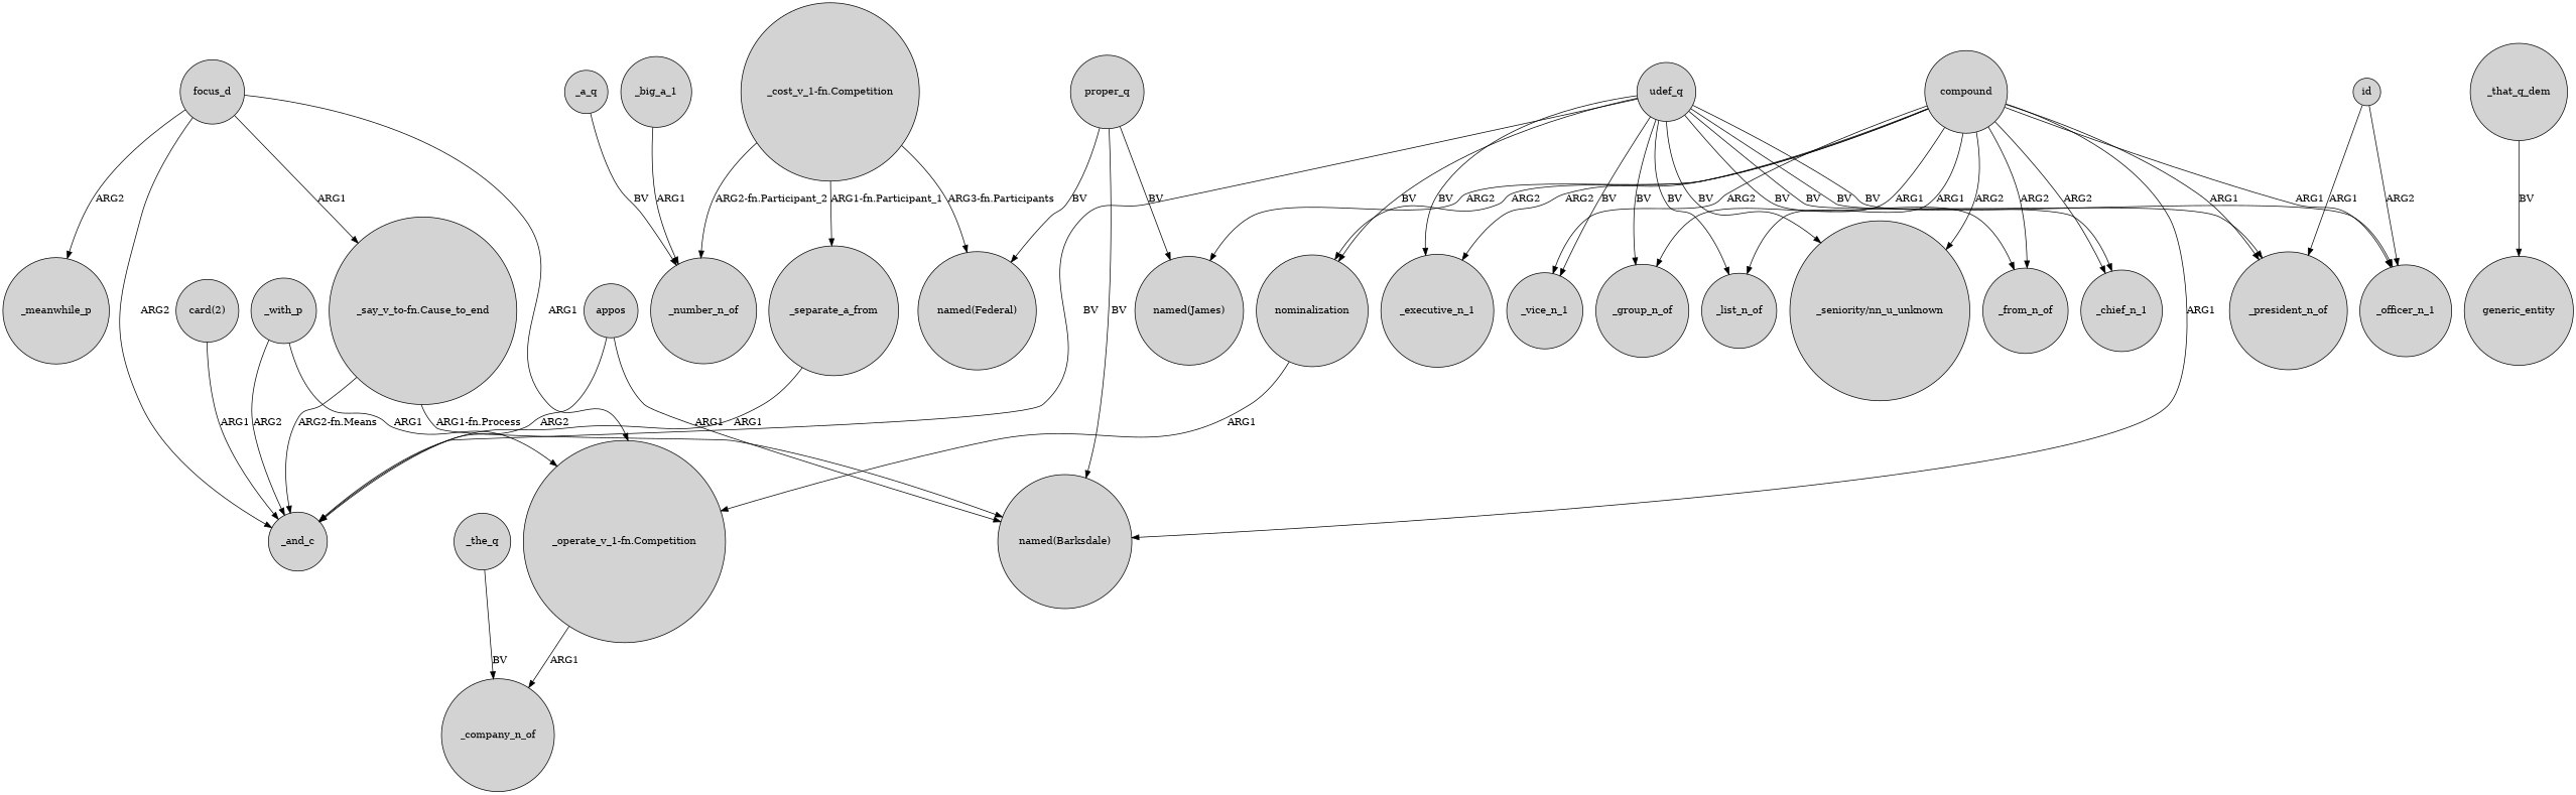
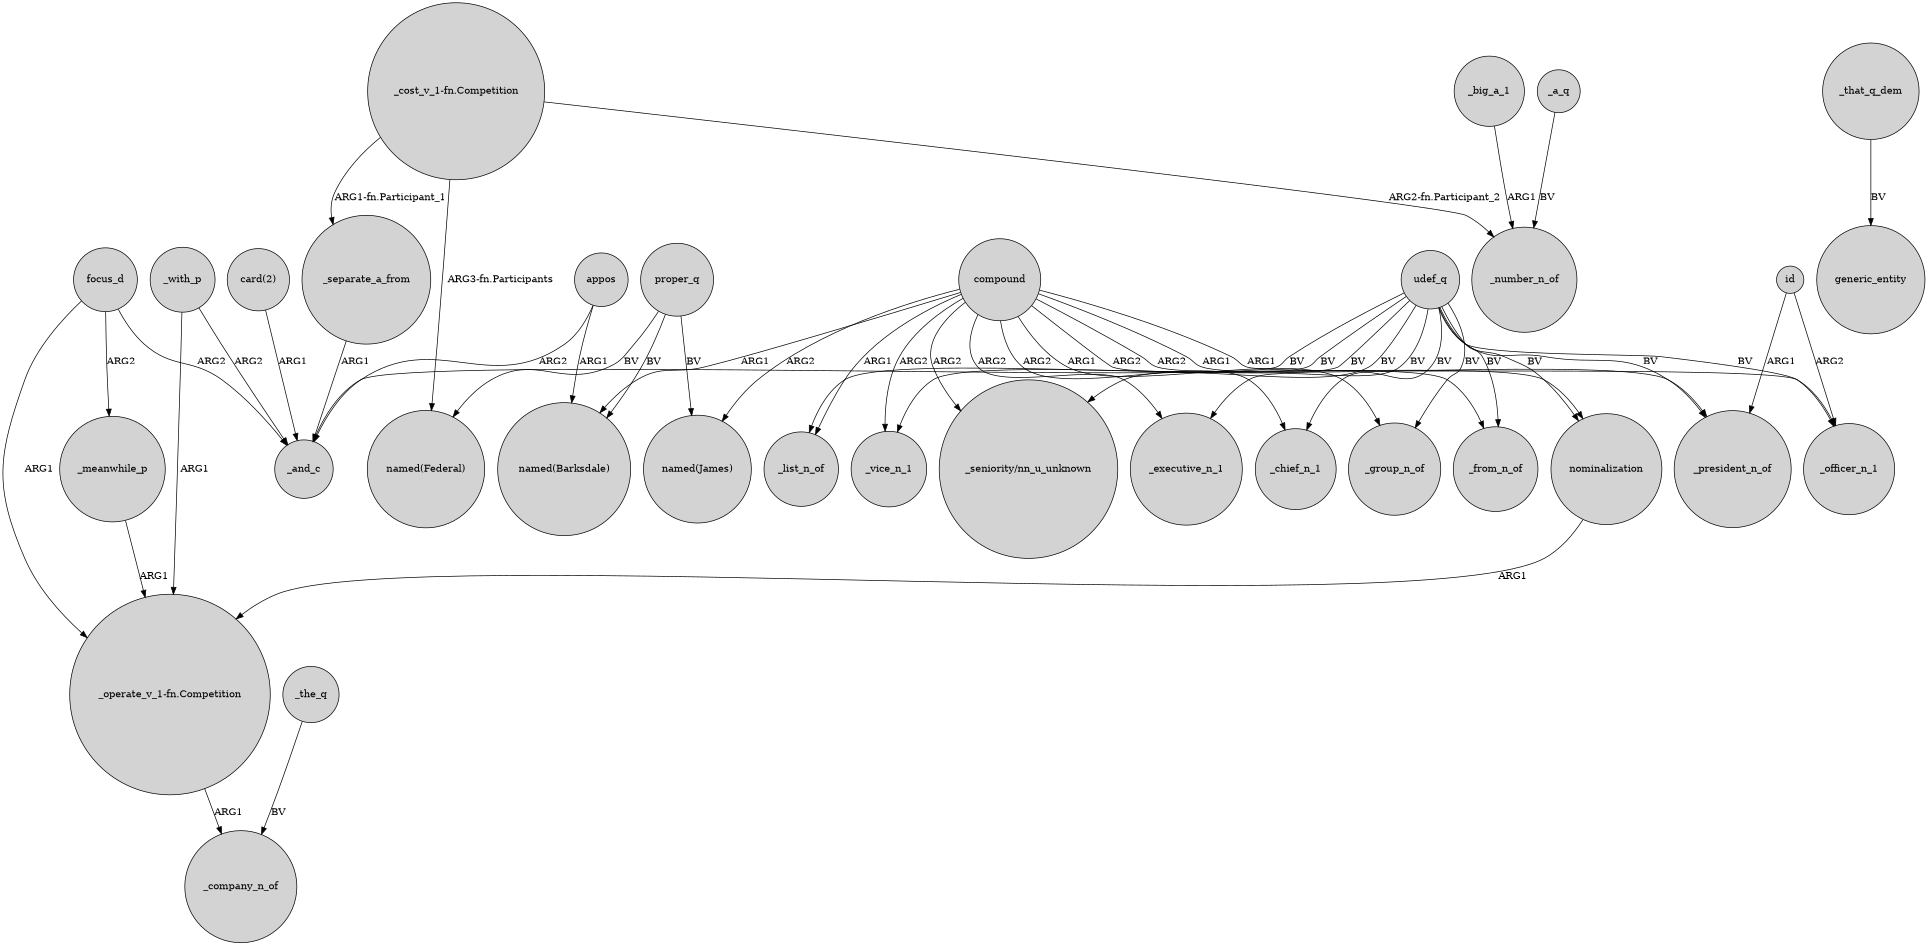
  digraph {
    node [shape=circle style=filled]
    compound
    "_seniority/nn_u_unknown"
    _group_n_of
    _chief_n_1
    "named(James)"
    nominalization
    "named(Barksdale)"
    n8 [label=_from_n_of]
    _executive_n_1
    _vice_n_1
    _president_n_of
    _officer_n_1
    _list_n_of
    "_operate_v_1-fn.Competition"
    udef_q
    _and_c
-   "_say_v_to-fn.Cause_to_end"
    appos
    "_cost_v_1-fn.Competition"
    "named(Federal)"
    _number_n_of
    _separate_a_from
    _with_p
    _company_n_of
    proper_q
    focus_d
    _meanwhile_p
    _big_a_1
    id
    "card(2)"
    _a_q
    _that_q_dem
    generic_entity
    _the_q
    compound -> "_seniority/nn_u_unknown" [label=ARG2]
    compound -> _group_n_of [label=ARG1]
    compound -> _chief_n_1 [label=ARG2]
    compound -> "named(James)" [label=ARG2]
    compound -> nominalization [label=ARG2]
    compound -> "named(Barksdale)" [label=ARG1]
    compound -> n8 [label=ARG2]
    compound -> _executive_n_1 [label=ARG2]
    compound -> _vice_n_1 [label=ARG2]
    compound -> _president_n_of [label=ARG1]
    compound -> _officer_n_1 [label=ARG1]
    compound -> _list_n_of [label=ARG1]
    nominalization -> "_operate_v_1-fn.Competition" [label=ARG1]
    "_operate_v_1-fn.Competition" -> _company_n_of [label=ARG1]
    udef_q -> "_seniority/nn_u_unknown" [label=BV]
    udef_q -> _group_n_of [label=BV]
    udef_q -> _chief_n_1 [label=BV]
    udef_q -> nominalization [label=BV]
    udef_q -> n8 [label=BV]
    udef_q -> _executive_n_1 [label=BV]
    udef_q -> _vice_n_1 [label=BV]
    udef_q -> _president_n_of [label=BV]
    udef_q -> _officer_n_1 [label=BV]
    udef_q -> _list_n_of [label=BV]
    udef_q -> _and_c [label=BV]
-   "_say_v_to-fn.Cause_to_end" -> "named(Barksdale)" [label="ARG1-fn.Process"]
-   "_say_v_to-fn.Cause_to_end" -> _and_c [label="ARG2-fn.Means"]
    appos -> "named(Barksdale)" [label=ARG1]
    appos -> _and_c [label=ARG2]
    "_cost_v_1-fn.Competition" -> "named(Federal)" [label="ARG3-fn.Participants"]
    "_cost_v_1-fn.Competition" -> _number_n_of [label="ARG2-fn.Participant_2"]
    "_cost_v_1-fn.Competition" -> _separate_a_from [label="ARG1-fn.Participant_1"]
    _separate_a_from -> _and_c [label=ARG1]
    _with_p -> "_operate_v_1-fn.Competition" [label=ARG1]
    _with_p -> _and_c [label=ARG2]
    proper_q -> "named(James)" [label=BV]
    proper_q -> "named(Barksdale)" [label=BV]
    proper_q -> "named(Federal)" [label=BV]
    focus_d -> "_operate_v_1-fn.Competition" [label=ARG1]
    focus_d -> _and_c [label=ARG2]
-   focus_d -> "_say_v_to-fn.Cause_to_end" [label=ARG1]
    focus_d -> _meanwhile_p [label=ARG2]
+   _meanwhile_p -> "_operate_v_1-fn.Competition" [label=ARG1]
    _big_a_1 -> _number_n_of [label=ARG1]
    id -> _president_n_of [label=ARG1]
    id -> _officer_n_1 [label=ARG2]
    "card(2)" -> _and_c [label=ARG1]
    _a_q -> _number_n_of [label=BV]
    _that_q_dem -> generic_entity [label=BV]
    _the_q -> _company_n_of [label=BV]
  }
